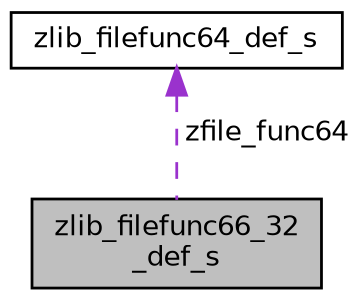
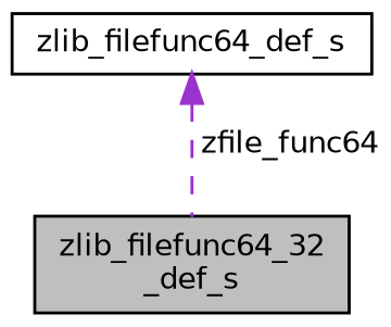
  digraph {
    node [color=black fontname=Helvetica fontsize=10 shape=record style=filled]
-   n1 [fillcolor=grey75 fontcolor=black height=0.2 label="zlib_filefunc66_32\l_def_s" width=0.4]
+   n1 [fillcolor=grey75 fontcolor=black height=0.2 label="zlib_filefunc64_32\l_def_s" width=0.4]
    n2 [fillcolor=white height=0.2 label=zlib_filefunc64_def_s width=0.4]
    n2 -> n1 [color=darkorchid3 dir=back fontname=Helvetica fontsize=10 label=" zfile_func64" labelfontname=Helvetica labelfontsize=10 style=dashed]
  }
